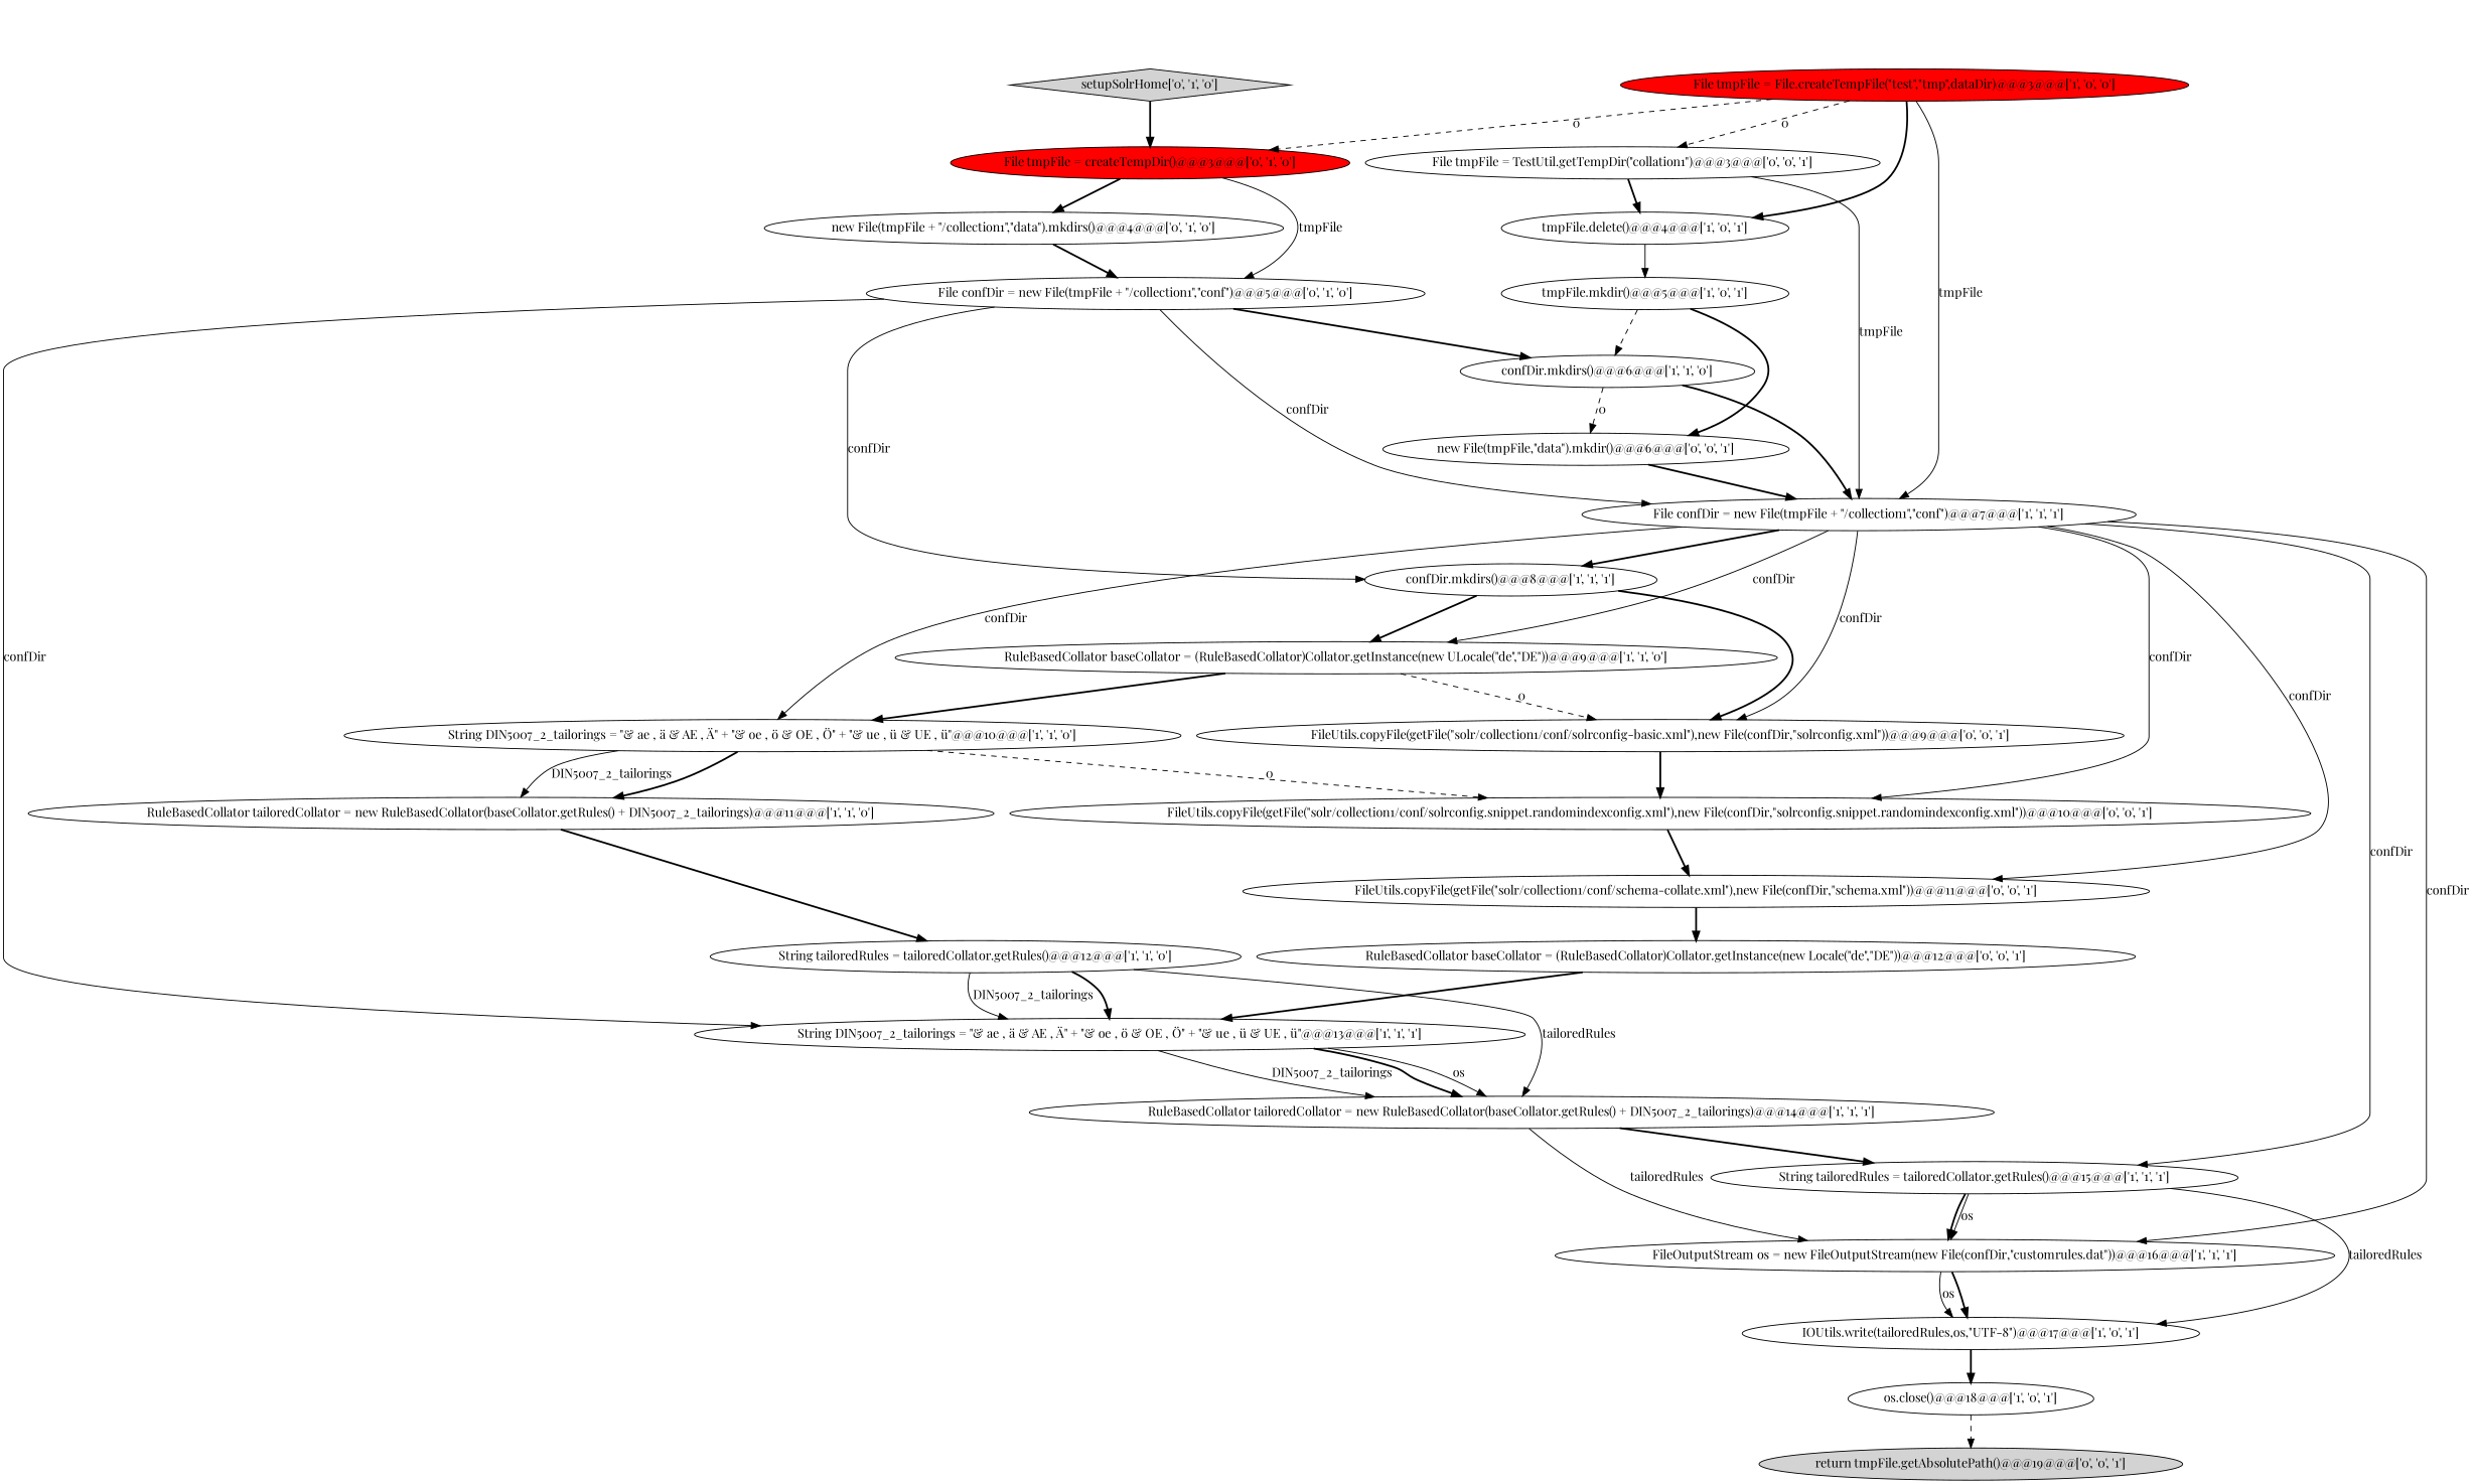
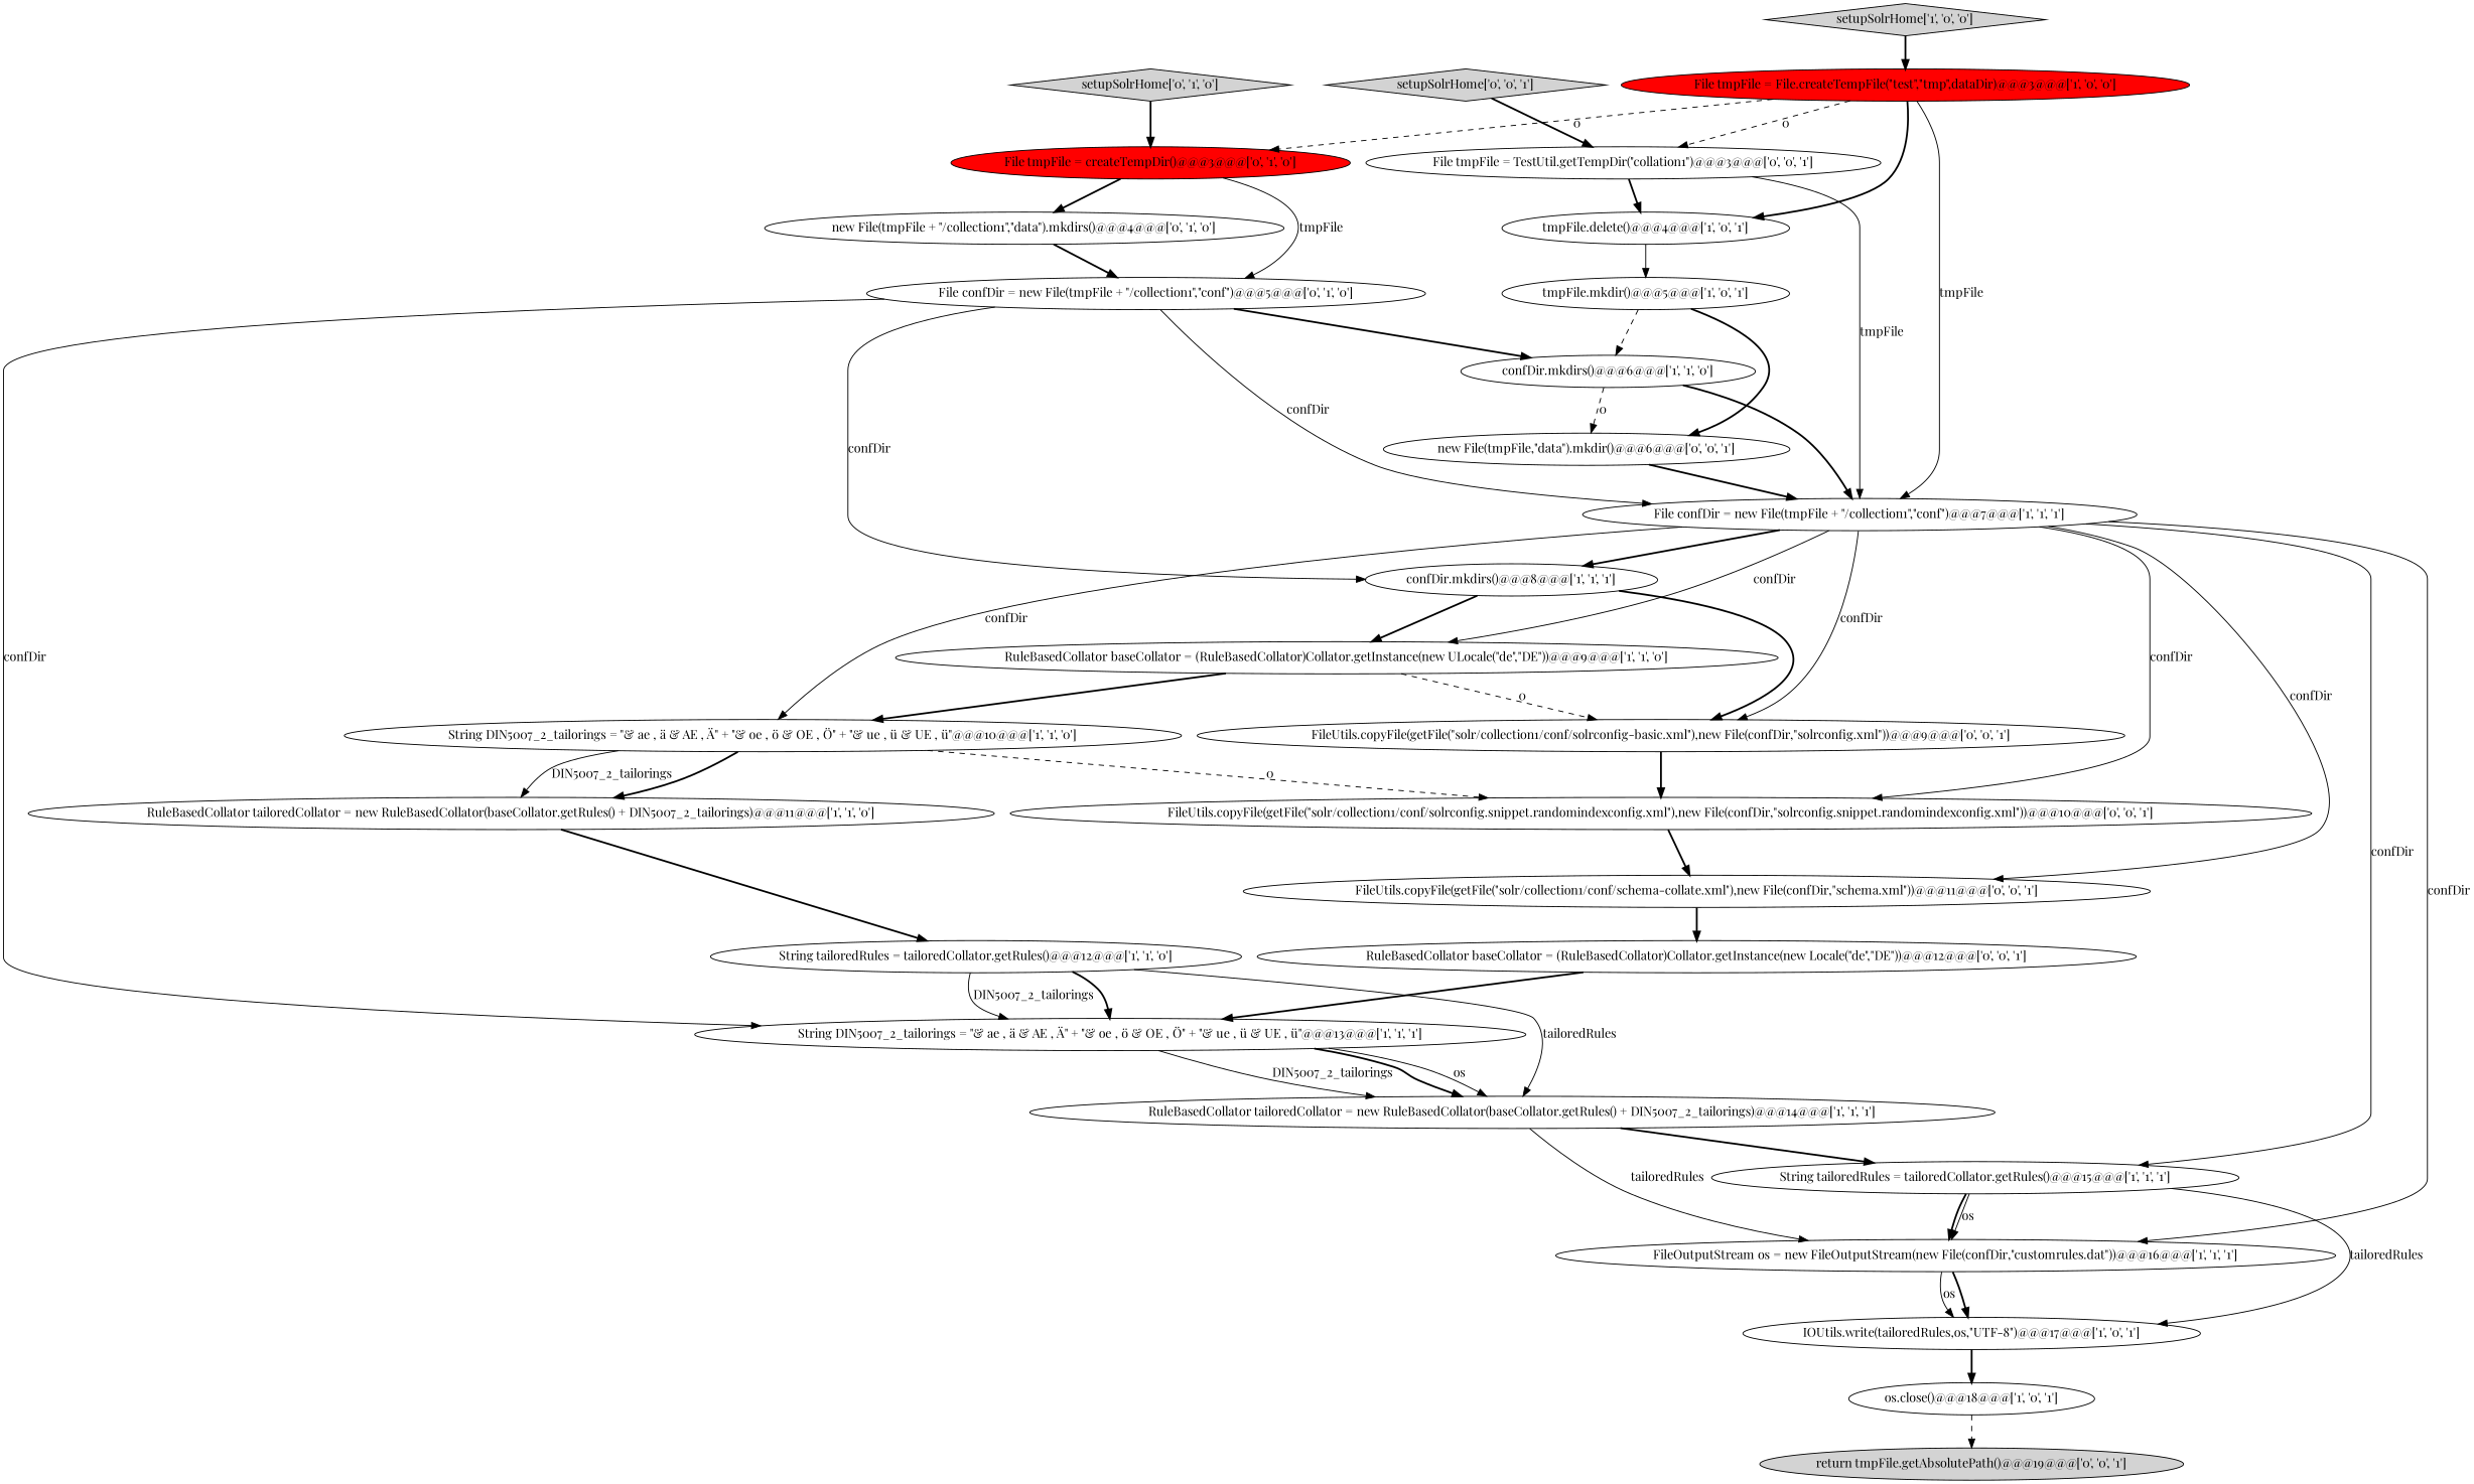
  digraph {
    fontname="Playfair Display"
    node [fillcolor=white fontname="Playfair Display" shape=ellipse style=filled]
    edge [fontname="Playfair Display" style=bold]
    n1 [label="tmpFile.delete()@@@4@@@['1', '0', '1']"]
    n2 [label="tmpFile.mkdir()@@@5@@@['1', '0', '1']"]
    n3 [label="confDir.mkdirs()@@@6@@@['1', '1', '0']"]
    n4 [label="new File(tmpFile,\"data\").mkdir()@@@6@@@['0', '0', '1']"]
    n5 [label="new File(tmpFile + \"/collection1\",\"data\").mkdirs()@@@4@@@['0', '1', '0']"]
    n6 [label="File confDir = new File(tmpFile + \"/collection1\",\"conf\")@@@5@@@['0', '1', '0']"]
    n7 [label="File confDir = new File(tmpFile + \"/collection1\",\"conf\")@@@7@@@['1', '1', '1']"]
    n8 [label="String DIN5007_2_tailorings = \"& ae , ä & AE , Ä\" + \"& oe , ö & OE , Ö\" + \"& ue , ü & UE , ü\"@@@13@@@['1', '1', '1']"]
    n9 [label="confDir.mkdirs()@@@8@@@['1', '1', '1']"]
    n10 [label="String DIN5007_2_tailorings = \"& ae , ä & AE , Ä\" + \"& oe , ö & OE , Ö\" + \"& ue , ü & UE , ü\"@@@10@@@['1', '1', '0']"]
    n11 [label="RuleBasedCollator tailoredCollator = new RuleBasedCollator(baseCollator.getRules() + DIN5007_2_tailorings)@@@11@@@['1', '1', '0']"]
    n12 [label="FileUtils.copyFile(getFile(\"solr/collection1/conf/solrconfig.snippet.randomindexconfig.xml\"),new File(confDir,\"solrconfig.snippet.randomindexconfig.xml\"))@@@10@@@['0', '0', '1']"]
    n13 [label="String tailoredRules = tailoredCollator.getRules()@@@12@@@['1', '1', '0']"]
    n14 [label="FileUtils.copyFile(getFile(\"solr/collection1/conf/schema-collate.xml\"),new File(confDir,\"schema.xml\"))@@@11@@@['0', '0', '1']"]
    n15 [label="RuleBasedCollator tailoredCollator = new RuleBasedCollator(baseCollator.getRules() + DIN5007_2_tailorings)@@@14@@@['1', '1', '1']"]
    n16 [label="FileOutputStream os = new FileOutputStream(new File(confDir,\"customrules.dat\"))@@@16@@@['1', '1', '1']"]
    n17 [label="IOUtils.write(tailoredRules,os,\"UTF-8\")@@@17@@@['1', '0', '1']"]
    n18 [label="os.close()@@@18@@@['1', '0', '1']"]
    n19 [fillcolor=red label="File tmpFile = File.createTempFile(\"test\",\"tmp\",dataDir)@@@3@@@['1', '0', '0']"]
    n20 [fillcolor=red label="File tmpFile = createTempDir()@@@3@@@['0', '1', '0']"]
    n21 [label="File tmpFile = TestUtil.getTempDir(\"collation1\")@@@3@@@['0', '0', '1']"]
    n22 [label="String tailoredRules = tailoredCollator.getRules()@@@15@@@['1', '1', '1']"]
    n23 [label="RuleBasedCollator baseCollator = (RuleBasedCollator)Collator.getInstance(new ULocale(\"de\",\"DE\"))@@@9@@@['1', '1', '0']"]
    n24 [label="FileUtils.copyFile(getFile(\"solr/collection1/conf/solrconfig-basic.xml\"),new File(confDir,\"solrconfig.xml\"))@@@9@@@['0', '0', '1']"]
+   n25 [fillcolor=lightgray label="setupSolrHome['1', '0', '0']" shape=diamond]
    n26 [fillcolor=lightgray label="return tmpFile.getAbsolutePath()@@@19@@@['0', '0', '1']"]
    n27 [fillcolor=lightgray label="setupSolrHome['0', '1', '0']" shape=diamond]
    n28 [label="RuleBasedCollator baseCollator = (RuleBasedCollator)Collator.getInstance(new Locale(\"de\",\"DE\"))@@@12@@@['0', '0', '1']"]
+   n29 [fillcolor=lightgray label="setupSolrHome['0', '0', '1']" shape=diamond]
    n1 -> n2 [style=solid]
    n2 -> n3 [style=dashed]
    n2 -> n4
    n3 -> n4 [label=0 style=dashed]
    n3 -> n7
    n4 -> n7
    n5 -> n6
    n6 -> n3
    n6 -> n7 [label=confDir style=solid]
    n6 -> n8 [label=confDir style=solid]
    n6 -> n9 [label=confDir style=solid]
    n7 -> n9
    n7 -> n10 [label=confDir style=solid]
    n7 -> n12 [label=confDir style=solid]
    n7 -> n14 [label=confDir style=solid]
    n7 -> n16 [label=confDir style=solid]
    n7 -> n22 [label=confDir style=solid]
    n7 -> n23 [label=confDir style=solid]
    n7 -> n24 [label=confDir style=solid]
    n8 -> n15 [label=os style=solid]
    n8 -> n15 [label=DIN5007_2_tailorings style=solid]
    n8 -> n15
    n9 -> n23
    n9 -> n24
    n10 -> n11
    n10 -> n11 [label=DIN5007_2_tailorings style=solid]
    n10 -> n12 [label=0 style=dashed]
    n11 -> n13
    n12 -> n14
    n13 -> n8
    n13 -> n8 [label=DIN5007_2_tailorings style=solid]
    n13 -> n15 [label=tailoredRules style=solid]
    n14 -> n28
    n15 -> n16 [label=tailoredRules style=solid]
    n15 -> n22
    n16 -> n17
    n16 -> n17 [label=os style=solid]
    n17 -> n18
    n18 -> n26 [style=dashed]
    n19 -> n1
    n19 -> n7 [label=tmpFile style=solid]
    n19 -> n20 [label=0 style=dashed]
    n19 -> n21 [label=0 style=dashed]
    n20 -> n5
    n20 -> n6 [label=tmpFile style=solid]
    n21 -> n1
    n21 -> n7 [label=tmpFile style=solid]
    n22 -> n16
    n22 -> n16 [label=os style=solid]
    n22 -> n17 [label=tailoredRules style=solid]
    n23 -> n10
    n23 -> n24 [label=0 style=dashed]
    n24 -> n12
+   n25 -> n19
    n27 -> n20
    n28 -> n8
+   n29 -> n21
  }
